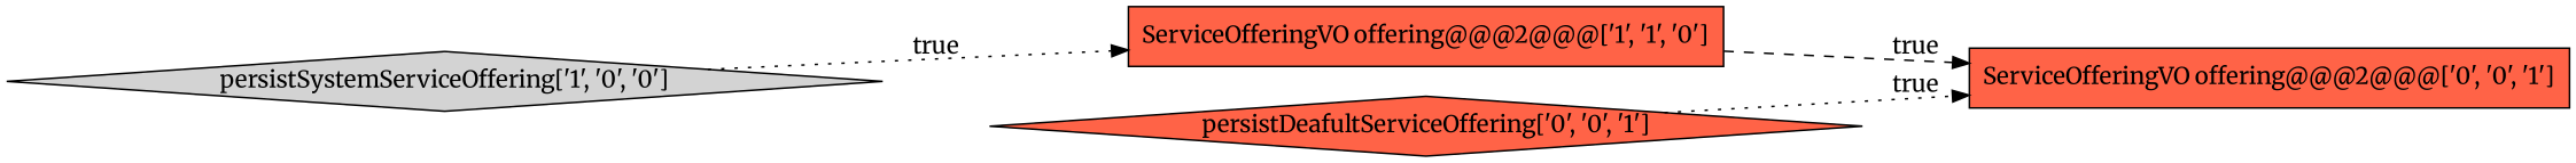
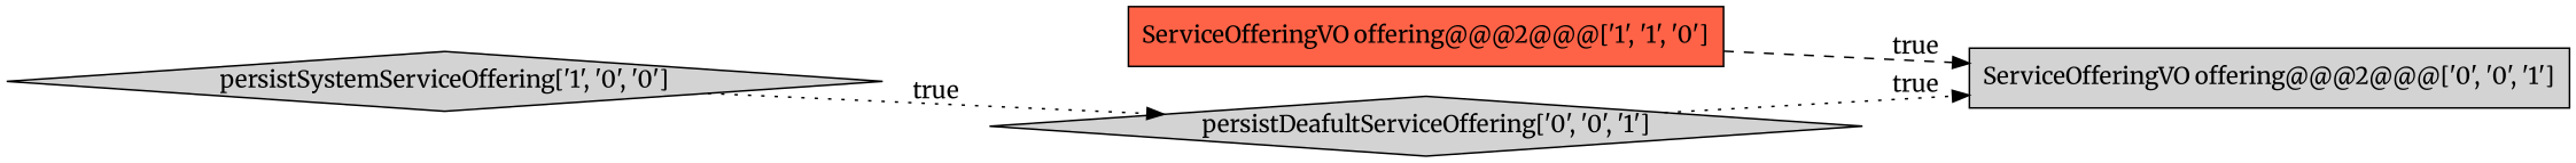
  digraph {
    fontname=Merriweather
    rankdir=LR
    node [fillcolor=tomato fontname=Merriweather shape=box style=filled]
    edge [fontname=Merriweather style=dotted]
-   n1 [label="ServiceOfferingVO offering@@@2@@@['0', '0', '1']"]
+   n1 [fillcolor=lightgray label="ServiceOfferingVO offering@@@2@@@['0', '0', '1']"]
    n2 [label="ServiceOfferingVO offering@@@2@@@['1', '1', '0']"]
    n3 [fillcolor=lightgray label="persistSystemServiceOffering['1', '0', '0']" shape=diamond]
-   n4 [label="persistDeafultServiceOffering['0', '0', '1']" shape=diamond]
+   n4 [fillcolor=lightgray label="persistDeafultServiceOffering['0', '0', '1']" shape=diamond]
    n2 -> n1 [label=true style=dashed]
-   n3 -> n2 [label=true]
+   n3 -> n4 [label=true]
    n4 -> n1 [label=true]
  }
